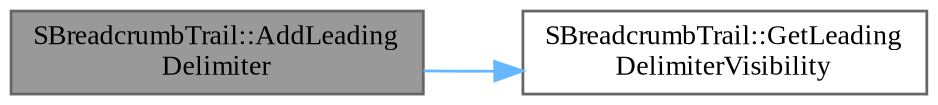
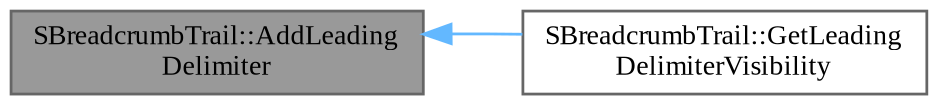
  digraph {
    rankdir=LR
    fontname="Liberation Serif"
    node [fontname="Liberation Serif" fontsize=10 shape=box style=filled]
    n1 [color=gray40 fillcolor=grey60 fontcolor=black height=0.2 label="SBreadcrumbTrail::AddLeading\lDelimiter" width=0.4]
    n2 [color=grey40 fillcolor=white height=0.2 label="SBreadcrumbTrail::GetLeading\lDelimiterVisibility" width=0.4]
-   n1 -> n2 [color=steelblue1 fontname="Liberation Serif" fontsize=10 labelfontname=Helvetica labelfontsize=10 style=solid]
+   n2 -> n1 [color=steelblue1 fontname="Liberation Serif" fontsize=10 labelfontname=Helvetica labelfontsize=10 style=solid]
  }
